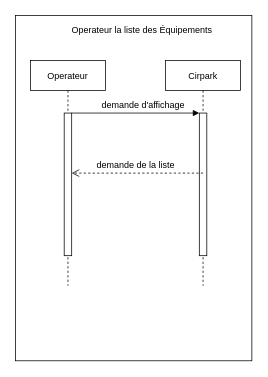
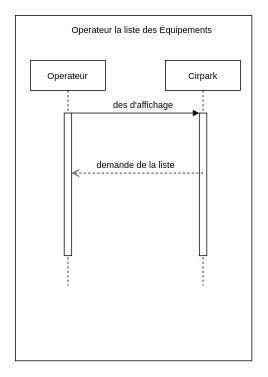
  <mxCell id="0" />
  <mxCell id="1" parent="0" />
  <mxCell id="2" value="" style="rounded=0;whiteSpace=wrap;html=1;" parent="1" vertex="1"><mxGeometry x="20" y="20" width="315" height="460" as="geometry" /></mxCell>
  <mxCell id="3" value="Operateur" style="shape=umlLifeline;perimeter=lifelinePerimeter;container=1;collapsible=0;recursiveResize=0;rounded=0;shadow=0;strokeWidth=1;" parent="1" vertex="1"><mxGeometry x="40" y="80" width="100" height="300" as="geometry" /></mxCell>
  <mxCell id="4" value="" style="points=[];perimeter=orthogonalPerimeter;rounded=0;shadow=0;strokeWidth=1;" parent="3" vertex="1"><mxGeometry x="45" y="70" width="10" height="190" as="geometry" /></mxCell>
  <mxCell id="5" value="Cirpark" style="shape=umlLifeline;perimeter=lifelinePerimeter;container=1;collapsible=0;recursiveResize=0;rounded=0;shadow=0;strokeWidth=1;" parent="1" vertex="1"><mxGeometry x="220" y="80" width="100" height="300" as="geometry" /></mxCell>
  <mxCell id="6" value="" style="points=[];perimeter=orthogonalPerimeter;rounded=0;shadow=0;strokeWidth=1;" parent="5" vertex="1"><mxGeometry x="45" y="70" width="10" height="190" as="geometry" /></mxCell>
  <mxCell id="7" value="" style="verticalAlign=bottom;endArrow=open;dashed=1;endSize=8;shadow=0;strokeWidth=1;" parent="1" target="4" edge="1"><mxGeometry relative="1" as="geometry"><mxPoint x="195" y="236" as="targetPoint" /><mxPoint x="270" y="230" as="sourcePoint" /><Array as="points"><mxPoint x="240" y="230" /></Array></mxGeometry></mxCell>
  <mxCell id="8" value="" style="verticalAlign=bottom;endArrow=block;entryX=0;entryY=0;shadow=0;strokeWidth=1;" parent="1" source="4" target="6" edge="1"><mxGeometry y="10" relative="1" as="geometry"><mxPoint x="195" y="160" as="sourcePoint" /><mxPoint as="offset" /></mxGeometry></mxCell>
  <mxCell id="9" value="Operateur la liste des Équipements&amp;nbsp;" style="text;html=1;align=center;verticalAlign=middle;resizable=0;points=[];autosize=1;" parent="1" vertex="1"><mxGeometry x="90" y="30" width="200" height="20" as="geometry" /></mxCell>
- <mxCell id="10" value="demande d'affichage" style="text;html=1;align=center;verticalAlign=middle;resizable=0;points=[];autosize=1;" parent="1" vertex="1"><mxGeometry x="125" y="130" width="130" height="20" as="geometry" /></mxCell>
+ <mxCell id="10" value="des d'affichage" style="text;html=1;align=center;verticalAlign=middle;resizable=0;points=[];autosize=1;" parent="1" vertex="1"><mxGeometry x="125" y="130" width="130" height="20" as="geometry" /></mxCell>
  <mxCell id="11" value="demande de la liste" style="text;html=1;align=center;verticalAlign=middle;resizable=0;points=[];autosize=1;" parent="1" vertex="1"><mxGeometry x="120" y="210" width="120" height="20" as="geometry" /></mxCell>
